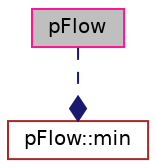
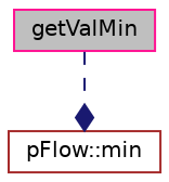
  digraph {
    rankdir=TB
    node [fontname=Helvetica fontsize=10 shape=record style=filled]
-   n1 [color=deeppink fillcolor=grey75 fontcolor=black height=0.2 label=pFlow width=0.4]
+   n1 [color=deeppink fillcolor=grey75 fontcolor=black height=0.2 label=getValMin width=0.4]
    n2 [color=brown fillcolor=white height=0.2 label="pFlow::min" width=0.4]
    n1 -> n2 [color=midnightblue fontname=Helvetica fontsize=10 labelfontname=Helvetica labelfontsize=10 style=dashed arrowhead=diamond]
  }
